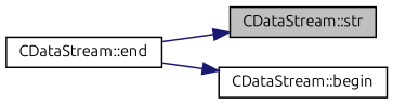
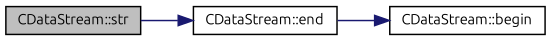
  digraph {
    fontname=Ubuntu
    rankdir=LR
    node [color=black fillcolor=white fontname=Ubuntu fontsize=10 shape=record style=filled]
    edge [color=midnightblue fontname=Ubuntu fontsize=10 labelfontname=Helvetica labelfontsize=10 style=solid]
    n1 [fillcolor=grey75 fontcolor=black height=0.2 label="CDataStream::str" width=0.4]
    n2 [height=0.2 label="CDataStream::end" width=0.4]
    n3 [height=0.2 label="CDataStream::begin" width=0.4]
-   n2 -> n1
+   n1 -> n2
    n2 -> n3
  }
